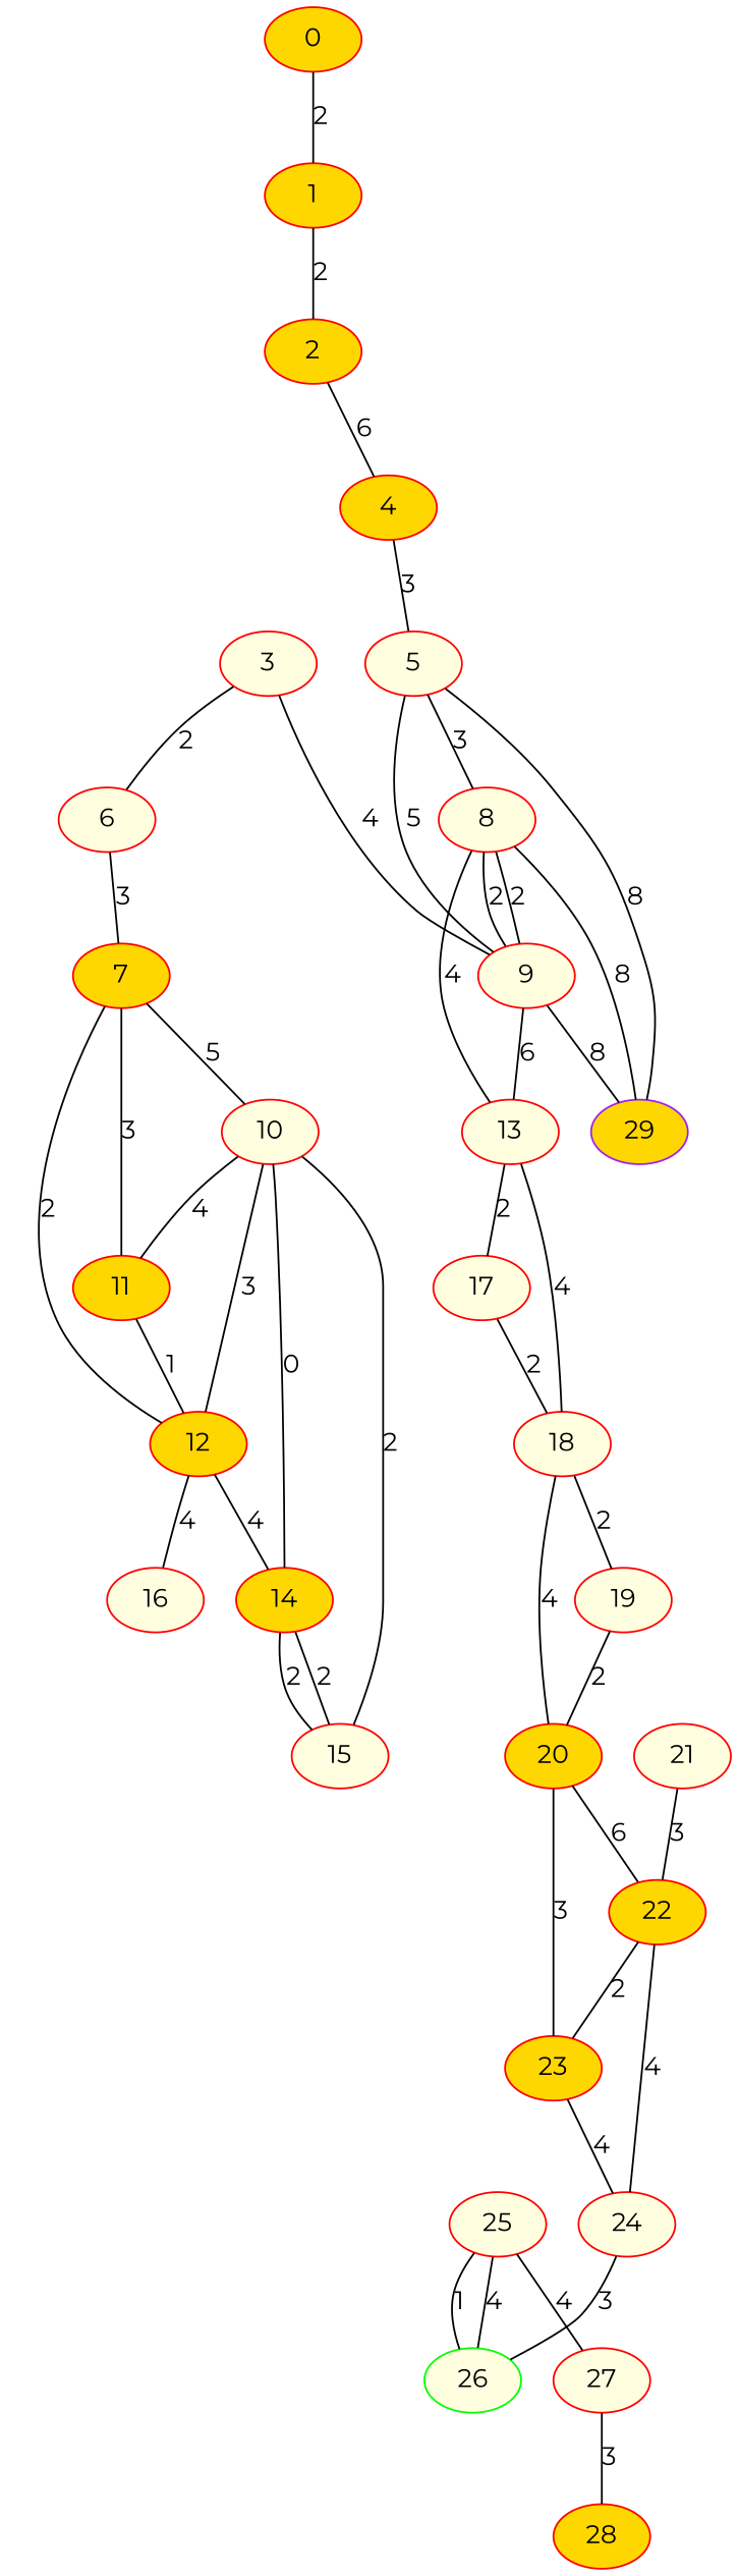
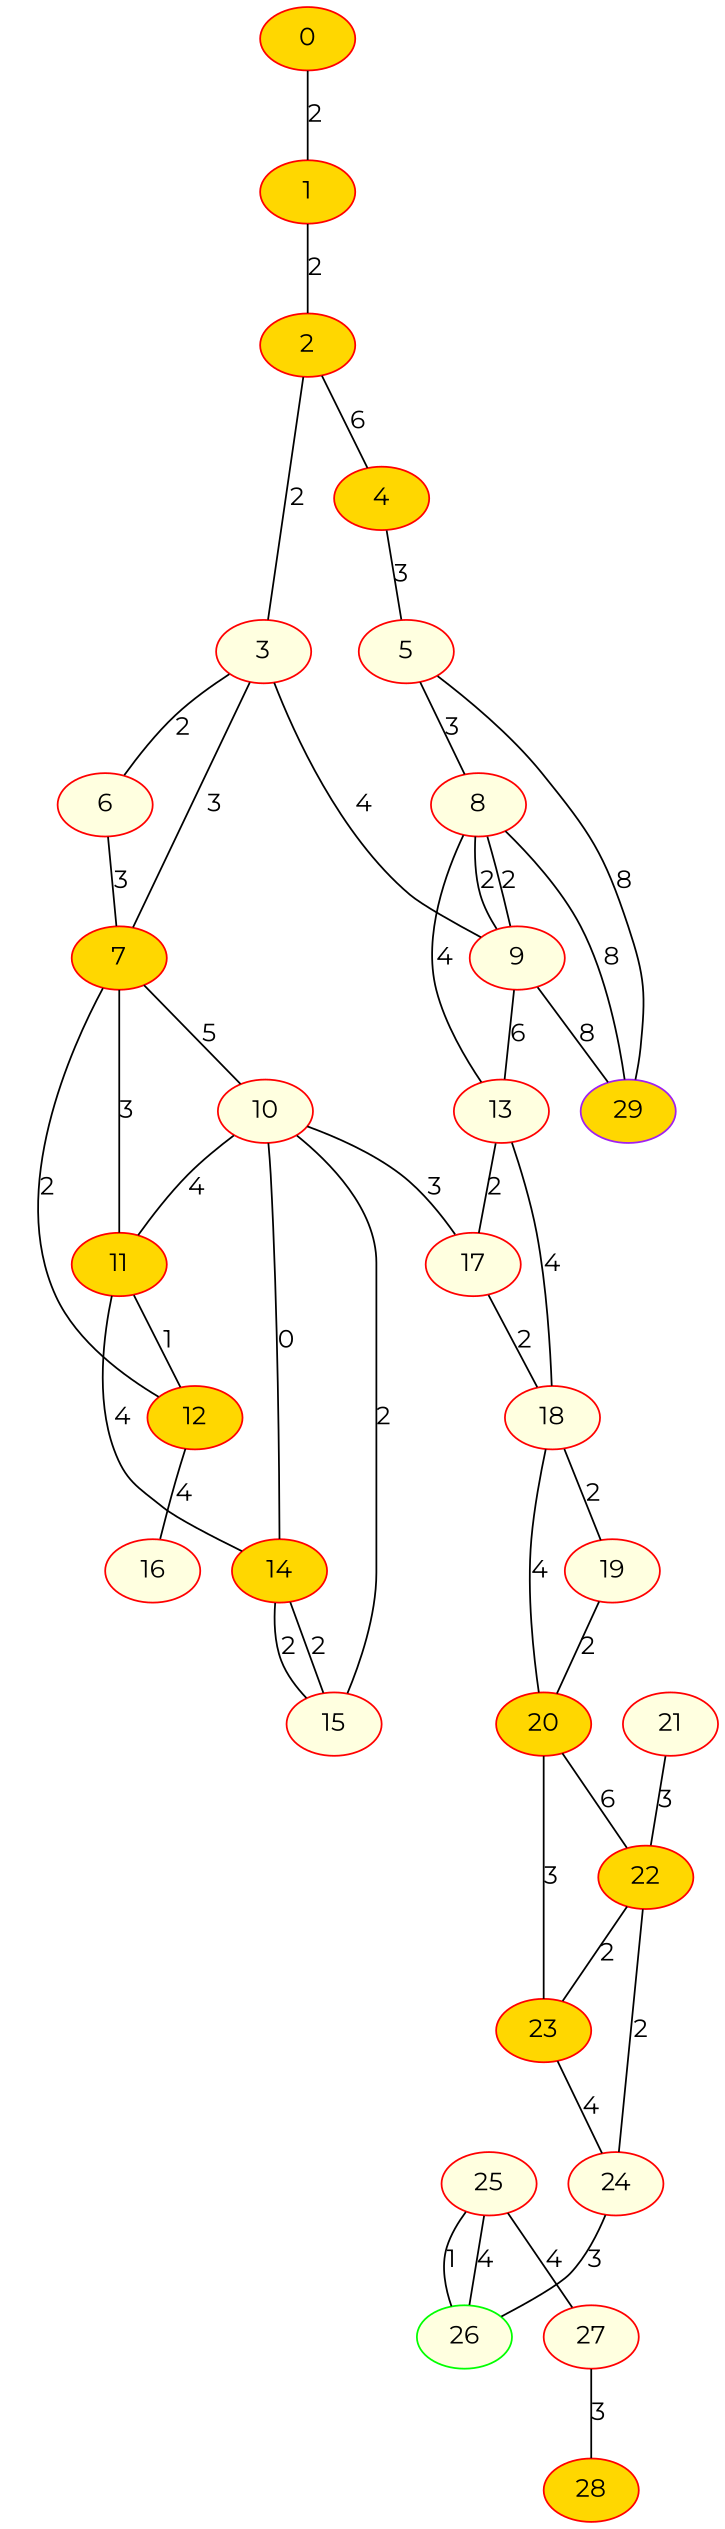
  graph {
    fontname=Montserrat
    node [color=red fillcolor=lightyellow fontname=Montserrat style=filled weight=1]
    edge [fontname=Montserrat]
    0 [fillcolor=gold]
    1 [fillcolor=gold]
    2 [fillcolor=gold]
    3
    4 [fillcolor=gold]
    6
    7 [fillcolor=gold]
    9
    5
    10
    11 [fillcolor=gold]
    12 [fillcolor=gold]
    8
    29 [color=purple fillcolor=gold weight=4]
    13
    14 [fillcolor=gold]
    15
    16
    17
    18
    19
    20 [fillcolor=gold]
    22 [fillcolor=gold]
    23 [fillcolor=gold]
    21
    24
    26 [color=green weight=2]
    25
    27
    28 [fillcolor=gold]
    0 -- 1 [label=2]
    1 -- 2 [label=2]
+   2 -- 3 [label=2]
    2 -- 4 [label=6]
    3 -- 6 [label=2]
+   3 -- 7 [label=3]
    3 -- 9 [label=4]
    4 -- 5 [label=3]
    6 -- 7 [label=3]
    7 -- 10 [label=5]
    7 -- 11 [label=3]
    7 -- 12 [label=2]
    9 -- 29 [label=8]
    9 -- 13 [label=6]
-   5 -- 9 [label=5]
    5 -- 8 [label=3]
    5 -- 29 [label=8]
    10 -- 11 [label=4]
-   10 -- 12 [label=3]
+   10 -- 17 [label=3]
    10 -- 14 [label=0]
    10 -- 15 [label=2]
    11 -- 12 [label=1]
-   12 -- 14 [label=4]
+   11 -- 14 [label=4]
    12 -- 16 [label=4]
    8 -- 9 [label=2]
    8 -- 9 [label=2]
    8 -- 29 [label=8]
    8 -- 13 [label=4]
    13 -- 17 [label=2]
    13 -- 18 [label=4]
    14 -- 15 [label=2]
    14 -- 15 [label=2]
    17 -- 18 [label=2]
    18 -- 19 [label=2]
    18 -- 20 [label=4]
    19 -- 20 [label=2]
    20 -- 22 [label=6]
    20 -- 23 [label=3]
    22 -- 23 [label=2]
-   22 -- 24 [label=4]
+   22 -- 24 [label=2]
    23 -- 24 [label=4]
    21 -- 22 [label=3]
    24 -- 26 [label=3]
    25 -- 26 [label=1]
    25 -- 26 [label=4]
    25 -- 27 [label=4]
    27 -- 28 [label=3]
  }
